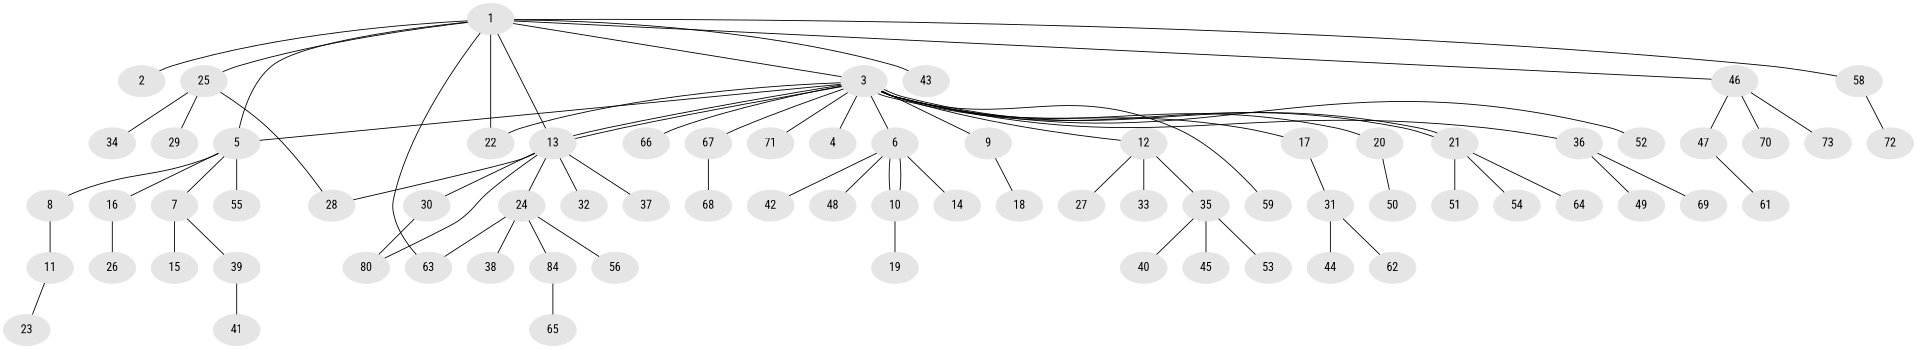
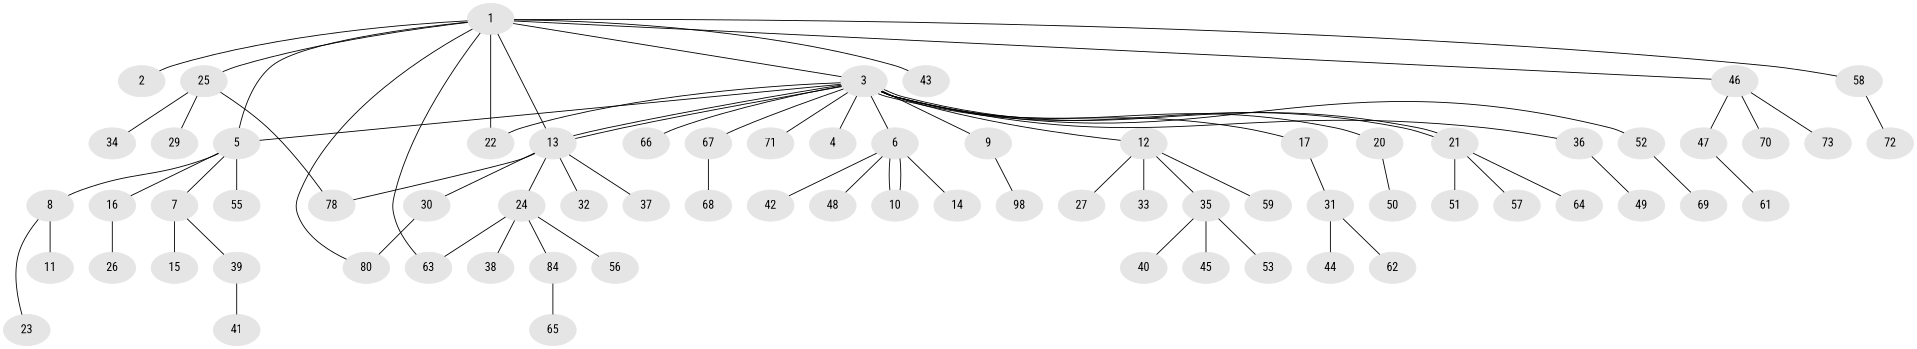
  graph {
    fontname="Roboto Condensed"
    node [color=gray90 fontname="Roboto Condensed" style=filled]
    edge [fontname="Roboto Condensed"]
    1
    2
    3
    5
    13
    22
    25
    43
    46
    58
    n11 [label=80]
    63
    4
    6
    9
    12
    17
    20
    21
    36
    52
    66
    67
    71
    7
    8
    16
    55
    24
-   28
+   28 [label=78]
    30
    32
    37
    29
    34
    47
    70
    73
    72
    10
    14
    42
    48
-   18
+   18 [label=98]
    27
    33
    35
    59
    31
    50
    51
-   57 [label=54]
+   57
    64
    49
    69
    68
    15
    39
    11
    23
    26
-   19
    41
    44
    62
    40
    45
    53
    38
    n70 [label=84]
    56
    65
    61
    1 -- 2
    1 -- 3
    1 -- 5
    1 -- 13
    1 -- 22
    1 -- 25
    1 -- 43
    1 -- 46
    1 -- 58
-   13 -- n11
+   1 -- n11
    1 -- 63
    3 -- 5
    3 -- 13
    3 -- 13
    3 -- 22
    3 -- 4
    3 -- 6
    3 -- 9
    3 -- 12
    3 -- 17
    3 -- 20
    3 -- 21
    3 -- 21
    3 -- 36
    3 -- 52
    3 -- 66
    3 -- 67
    3 -- 71
    5 -- 7
    5 -- 8
    5 -- 16
    5 -- 55
    13 -- 24
    13 -- 28
    13 -- 30
    13 -- 32
    13 -- 37
    25 -- 28
    25 -- 29
    25 -- 34
    46 -- 47
    46 -- 70
    46 -- 73
    58 -- 72
    6 -- 10
    6 -- 10
    6 -- 14
    6 -- 42
    6 -- 48
    9 -- 18
    12 -- 27
    12 -- 33
    12 -- 35
-   3 -- 59
+   12 -- 59
    17 -- 31
    20 -- 50
    21 -- 51
    21 -- 57
    21 -- 64
    36 -- 49
-   36 -- 69
+   52 -- 69
    67 -- 68
    7 -- 15
    7 -- 39
    8 -- 11
-   11 -- 23
+   8 -- 23
    16 -- 26
    24 -- 63
    24 -- 38
    24 -- n70
    24 -- 56
    30 -- n11
    47 -- 61
-   10 -- 19
    35 -- 40
    35 -- 45
    35 -- 53
    31 -- 44
    31 -- 62
    39 -- 41
    n70 -- 65
  }
